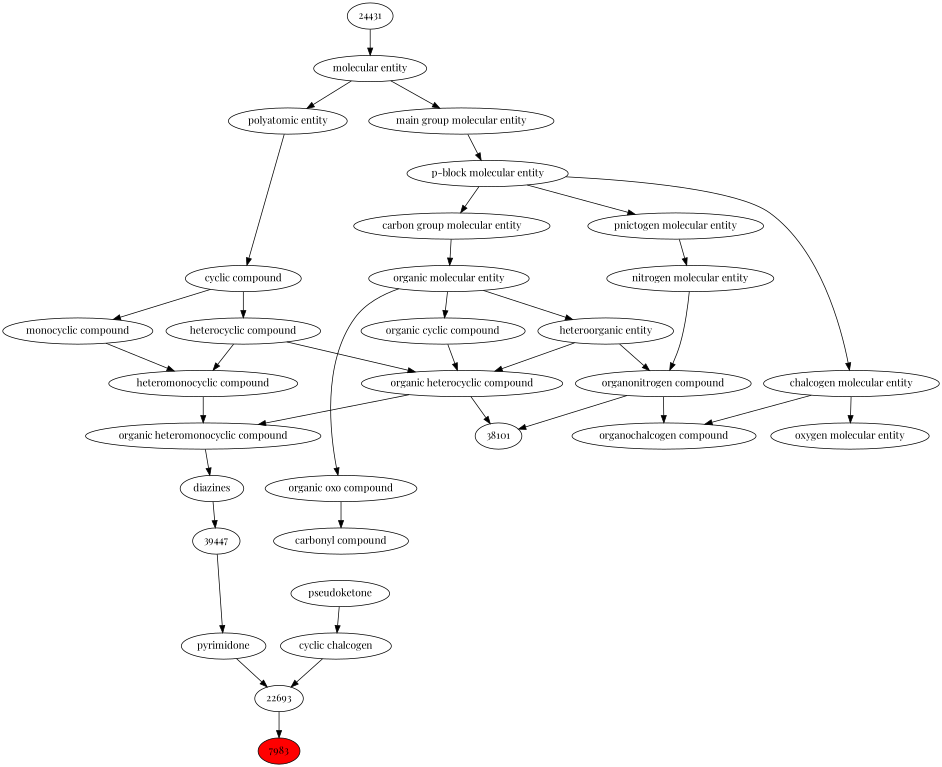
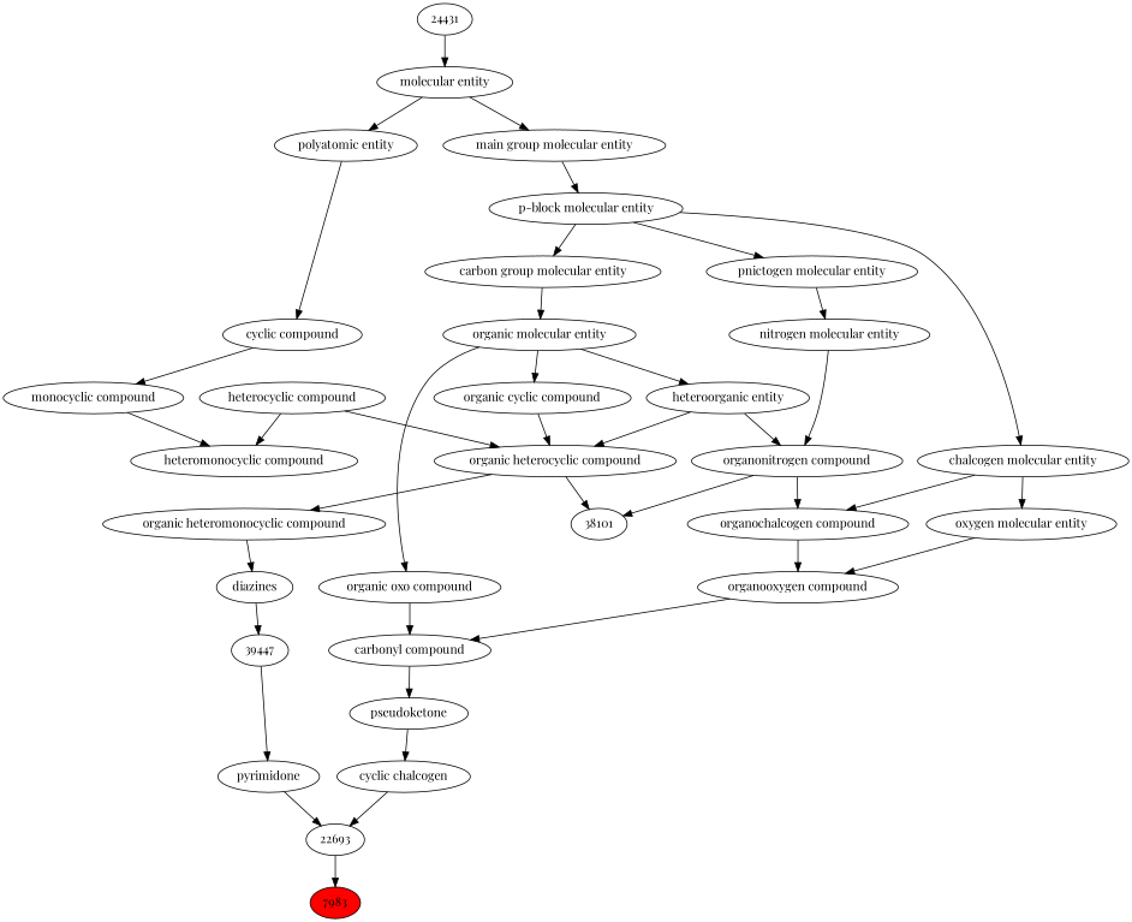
  digraph {
    fontname="Playfair Display"
    node [fontname="Playfair Display"]
    edge [fontname="Playfair Display"]
    n1 [fillcolor=red label=7983 style=filled]
    n2 [label=22693]
    n3 [label=pyrimidone]
    n4 [label="cyclic chalcogen"]
    n5 [label=39447]
    n6 [label=pseudoketone]
    n7 [label=diazines]
    n8 [label="carbonyl compound"]
    n9 [label="organic heteromonocyclic compound"]
    n10 [label=38101]
    n11 [label="organic oxo compound"]
+   n12 [label="organooxygen compound"]
    n13 [label="heteromonocyclic compound"]
    n14 [label="organic heterocyclic compound"]
    n15 [label="organonitrogen compound"]
    n16 [label="organochalcogen compound"]
    n17 [label="organic molecular entity"]
    n18 [label="heteroorganic entity"]
    n19 [label="organic cyclic compound"]
    n20 [label="oxygen molecular entity"]
    n21 [label="heterocyclic compound"]
    n22 [label="monocyclic compound"]
    n23 [label="nitrogen molecular entity"]
    n24 [label="carbon group molecular entity"]
    n25 [label="chalcogen molecular entity"]
    n26 [label="cyclic compound"]
    n27 [label="pnictogen molecular entity"]
    n28 [label="p-block molecular entity"]
    n29 [label="polyatomic entity"]
    n30 [label="main group molecular entity"]
    n31 [label="molecular entity"]
    n32 [label=24431]
    n2 -> n1
    n3 -> n2
    n4 -> n2
    n5 -> n3
    n6 -> n4
    n7 -> n5
+   n8 -> n6
    n9 -> n7
    n11 -> n8
-   n13 -> n9
+   n12 -> n8
    n14 -> n9
    n14 -> n10
    n15 -> n10
    n15 -> n16
+   n16 -> n12
    n17 -> n11
    n17 -> n18
    n17 -> n19
    n18 -> n14
    n18 -> n15
    n19 -> n14
+   n20 -> n12
    n21 -> n13
    n21 -> n14
    n22 -> n13
    n23 -> n15
    n24 -> n17
    n25 -> n16
    n25 -> n20
-   n26 -> n21
    n26 -> n22
    n27 -> n23
    n28 -> n24
    n28 -> n25
    n28 -> n27
    n29 -> n26
    n30 -> n28
    n31 -> n29
    n31 -> n30
    n32 -> n31
  }
